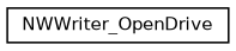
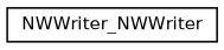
  digraph {
    rankdir=LR
-   n1 [color=black fillcolor=white fontname=Helvetica fontsize=10 height=0.2 label=NWWriter_OpenDrive shape=record style=filled width=0.4]
+   n1 [color=black fillcolor=white fontname=Helvetica fontsize=10 height=0.2 label=NWWriter_NWWriter shape=record style=filled width=0.4]
  }
